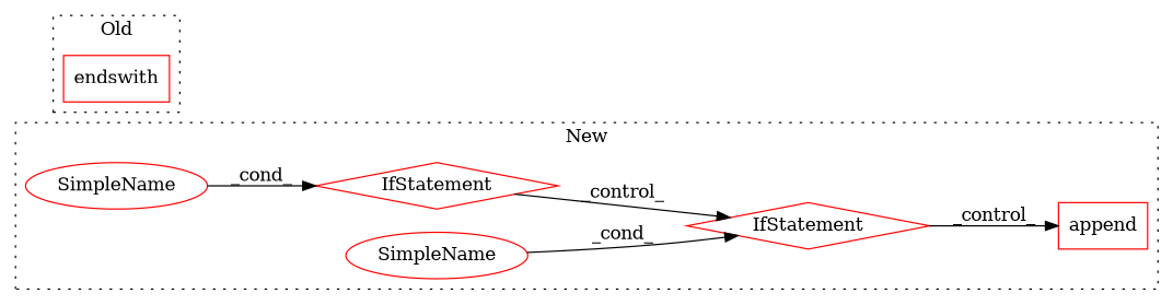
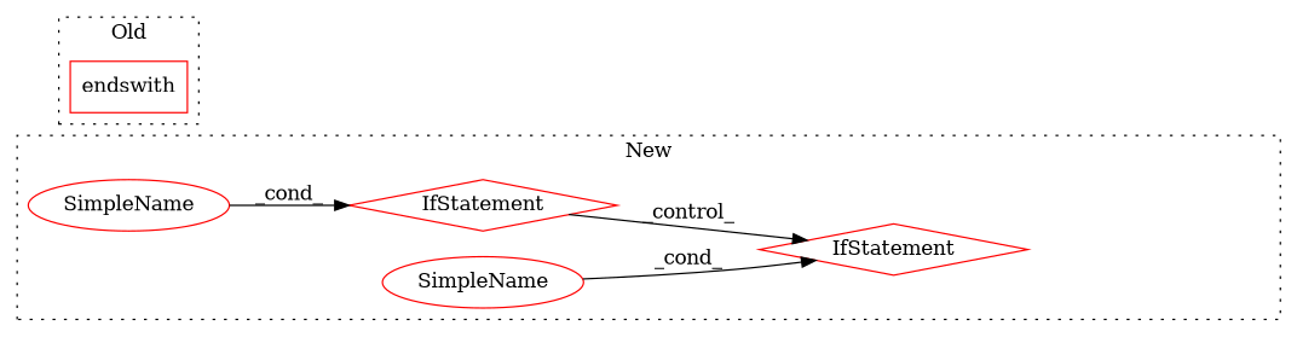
  digraph {
    rankdir=LR
    node [a=32 shape=box color=red]
-   n1 [l="7,1" label=append s="525,537"]
    n2 [a=25 l="4,2" label=IfStatement s="449,504" shape=diamond]
    n3 [a=42 label=SimpleName shape=ellipse]
    n4 [a=25 l="4,2" label=IfStatement s="371,393" shape=diamond]
    n5 [a=42 label=SimpleName shape=ellipse]
    n6 [l="9,1" label=endswith s="344,363"]
    subgraph cluster_1 {
      label=New
      style=dotted
-     n1
      n2
      n3
      n4
      n5
    }
    subgraph cluster_2 {
      label=Old
      style=dotted
      n6
    }
-   n2 -> n1 [label=_control_]
    n3 -> n4 [label=_cond_]
    n4 -> n2 [label=_control_]
    n5 -> n2 [label=_cond_]
  }
